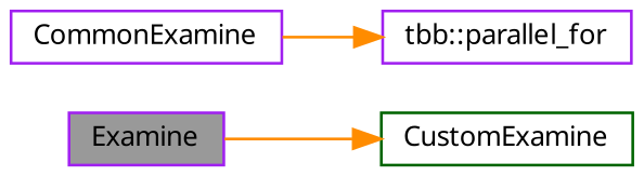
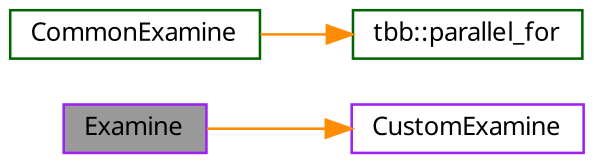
  digraph {
    fontname="Noto Sans"
    rankdir=LR
    node [color=purple fillcolor=white fontname="Noto Sans" fontsize=10 shape=box style=filled]
    edge [color=darkorange fontname="Noto Sans" fontsize=10 labelfontname=Helvetica labelfontsize=10 style=solid]
    n1 [fillcolor=grey60 fontcolor=black height=0.2 label=Examine width=0.4]
-   n2 [color=darkgreen height=0.2 label=CustomExamine width=0.4]
-   n3 [height=0.2 label=CommonExamine width=0.4]
-   n4 [height=0.2 label="tbb::parallel_for" width=0.4]
+   n2 [height=0.2 label=CustomExamine width=0.4]
+   n3 [color=darkgreen height=0.2 label=CommonExamine width=0.4]
+   n4 [color=darkgreen height=0.2 label="tbb::parallel_for" width=0.4]
    n1 -> n2
    n3 -> n4
  }
